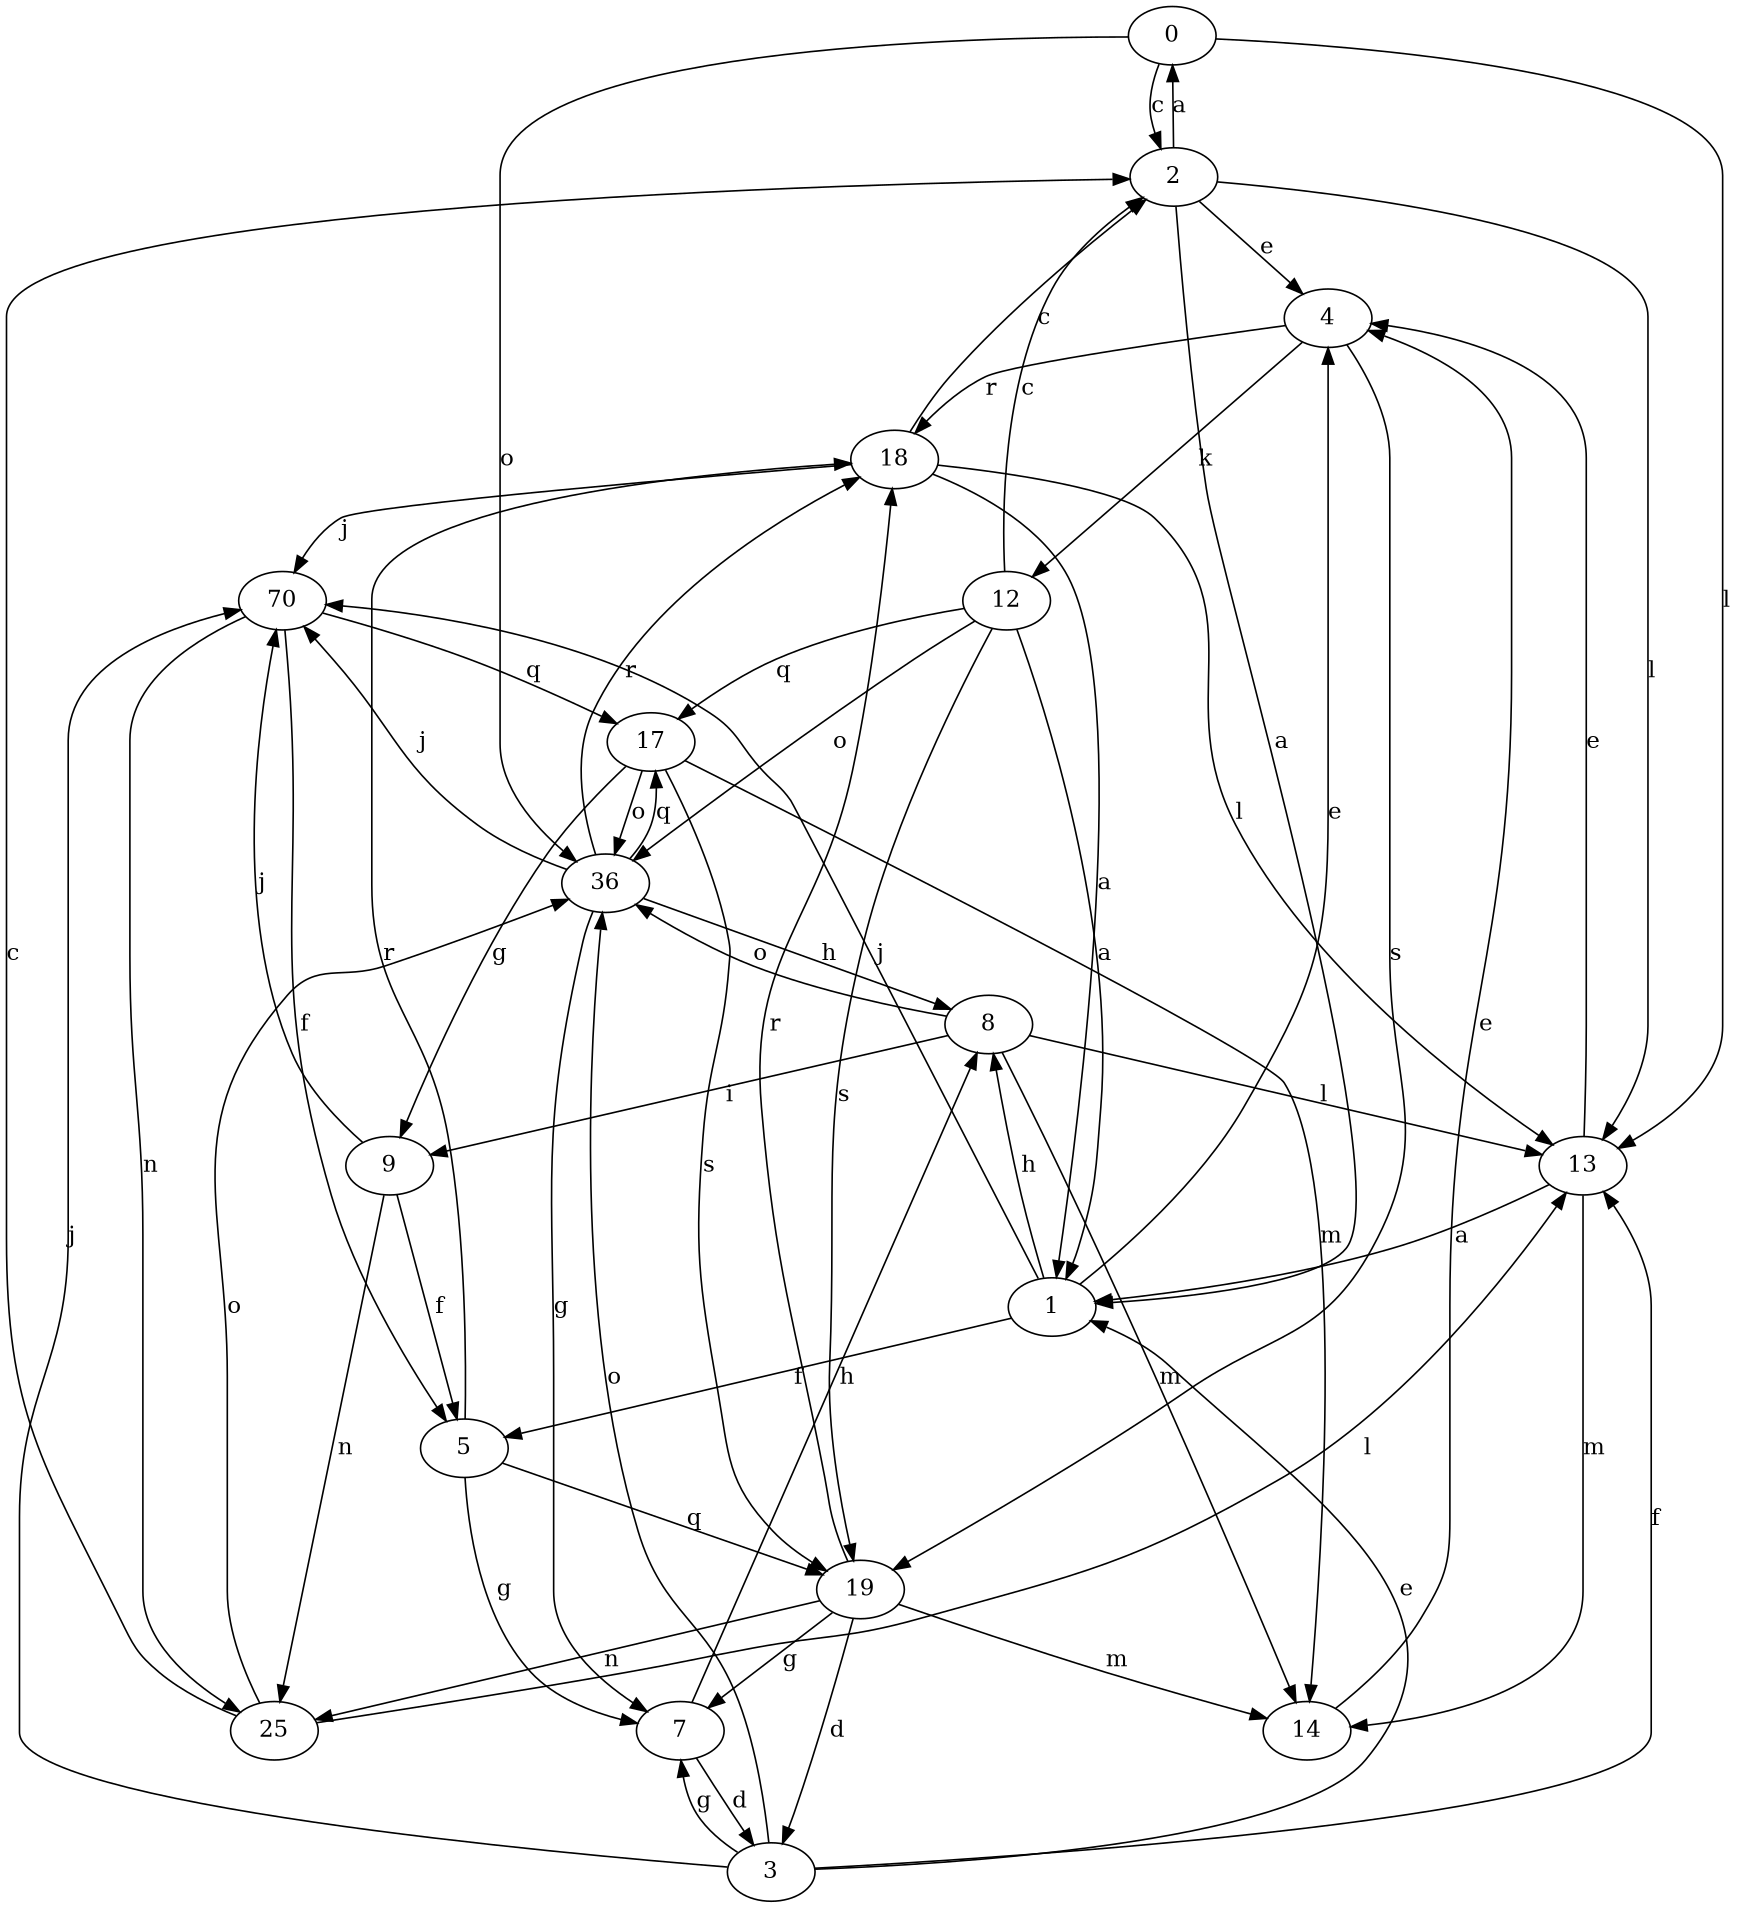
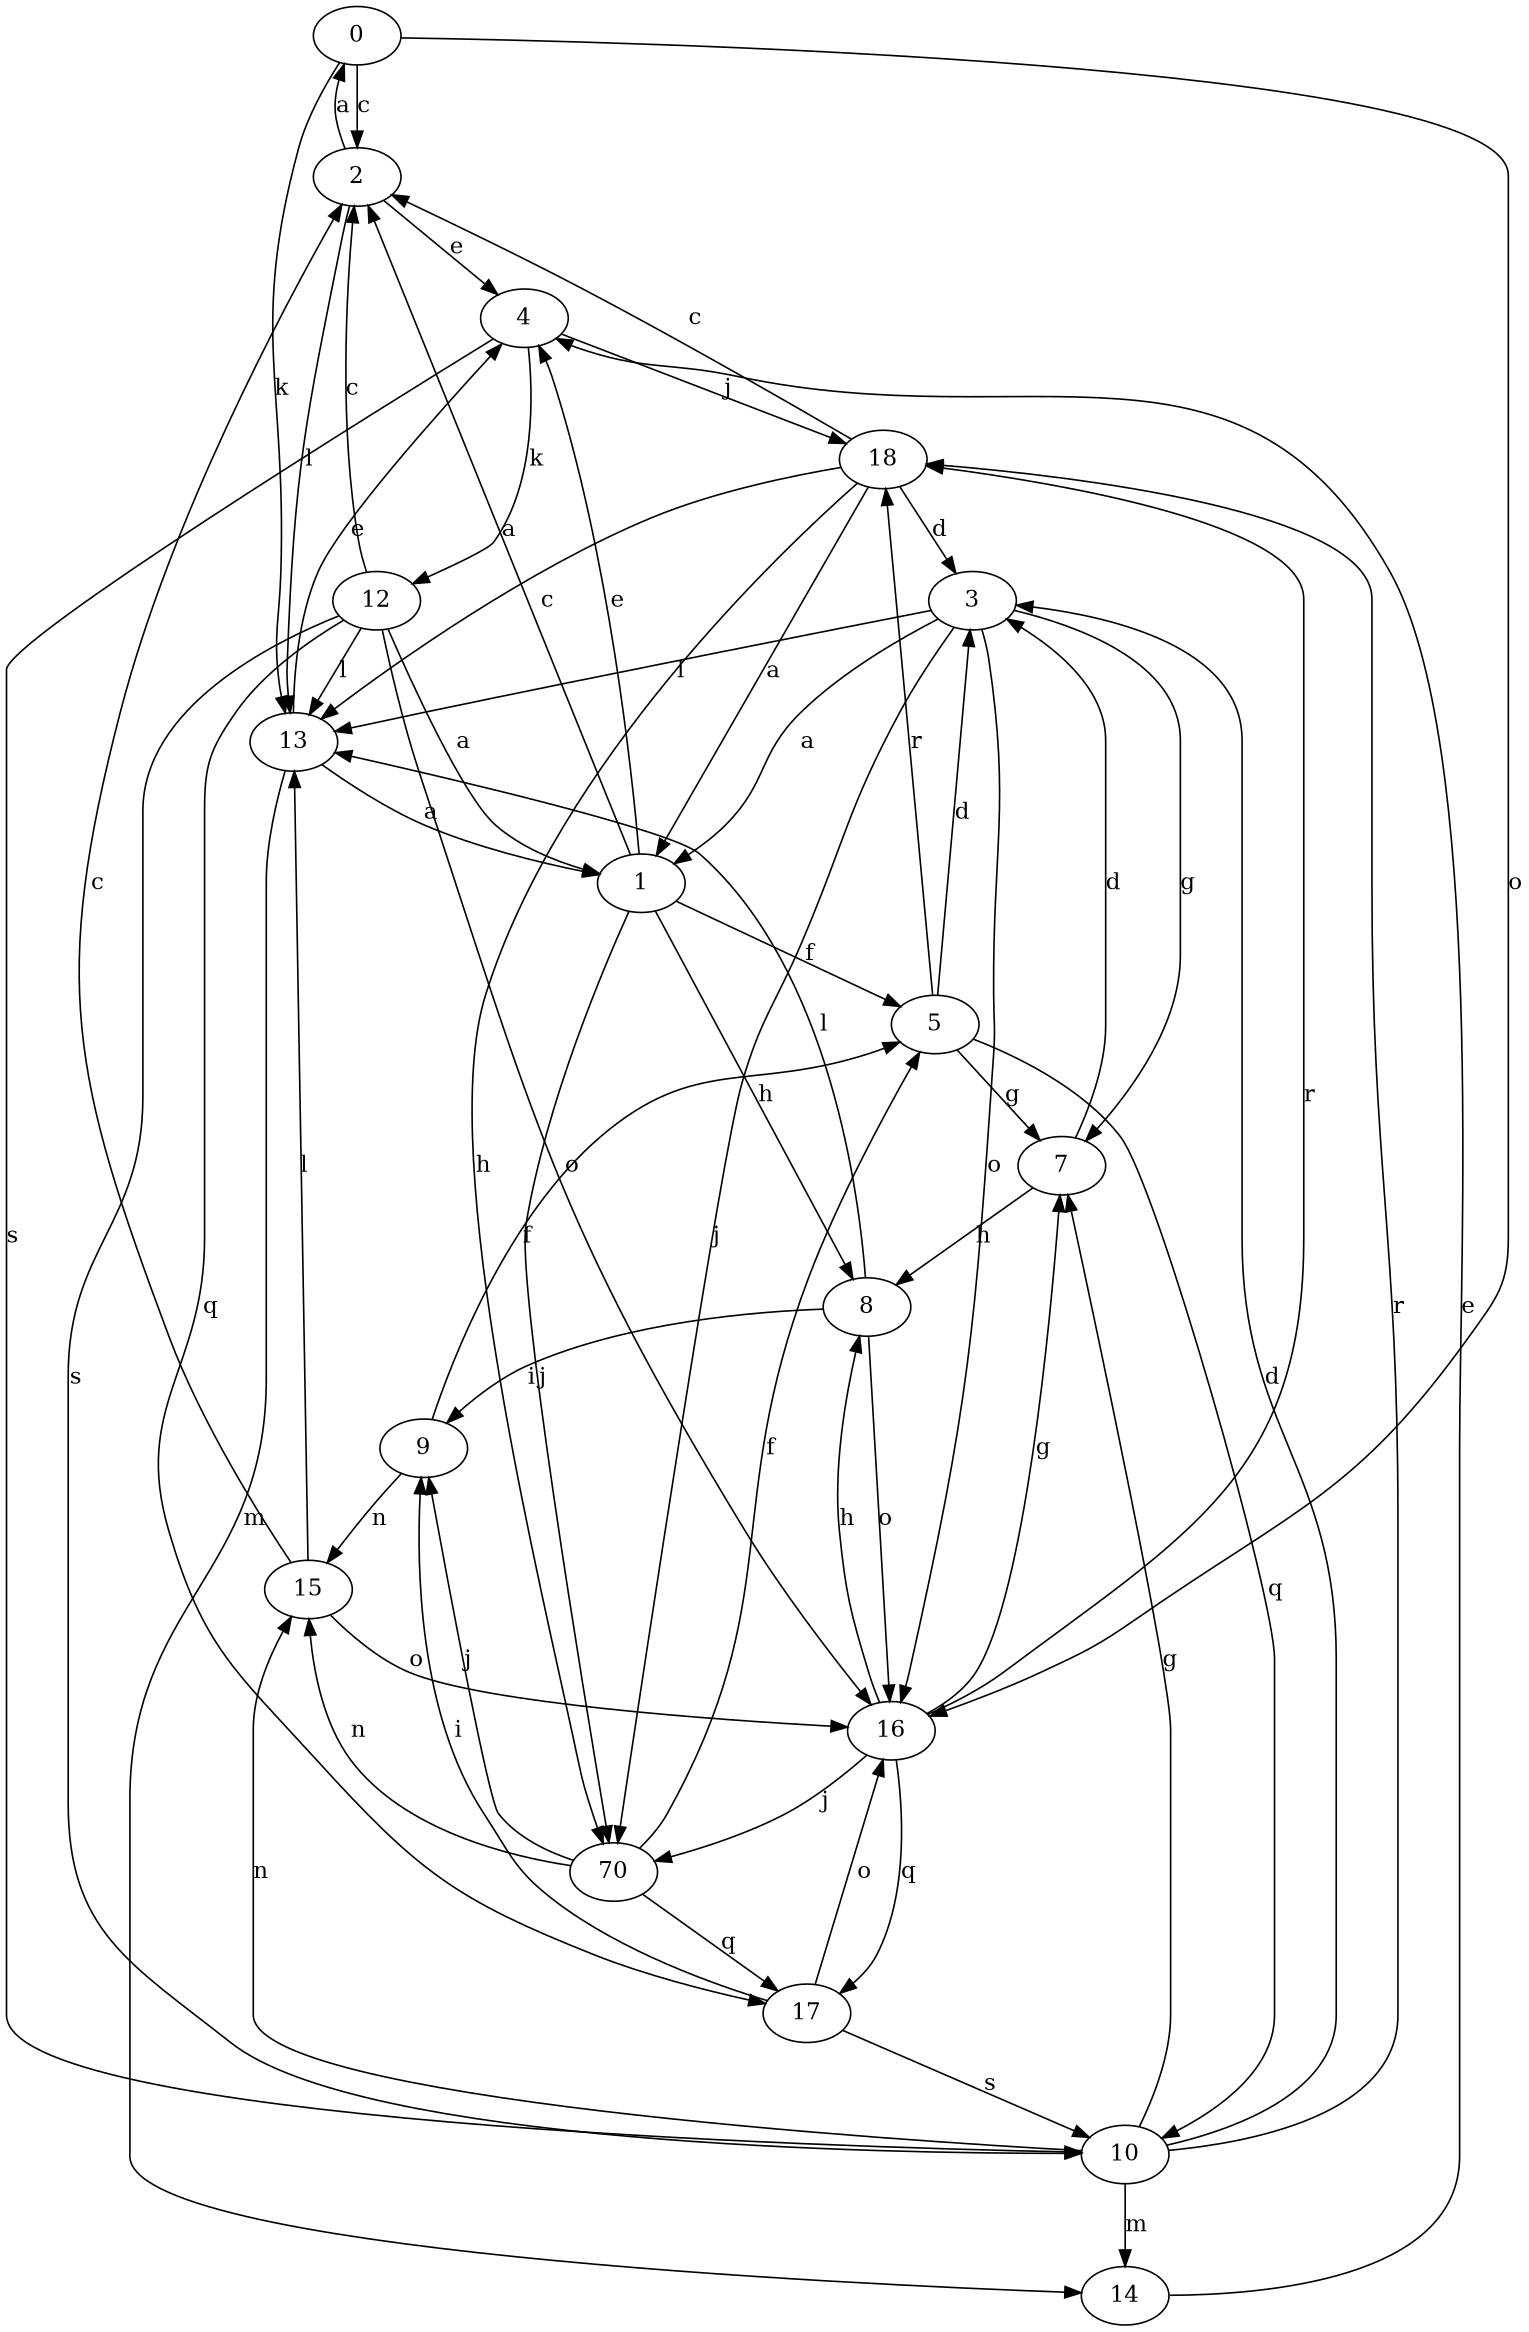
  strict digraph {
    0
    2
    13
-   16 [label=36]
+   16
    1
    4
    14
    8
    n9 [label=70]
    7
    18
    17
    5
    12
-   19
+   19 [label=10]
    3
    9
-   15 [label=25]
+   15
    0 -> 2 [label=c]
-   0 -> 13 [label=l]
+   0 -> 13 [label=k]
    0 -> 16 [label=o]
    2 -> 0 [label=a]
    2 -> 13 [label=l]
-   2 -> 1 [label=a]
+   1 -> 2 [label=a]
    2 -> 4 [label=e]
    13 -> 1 [label=a]
    13 -> 4 [label=e]
    13 -> 14 [label=m]
    16 -> 8 [label=h]
    16 -> n9 [label=j]
    16 -> 7 [label=g]
    16 -> 18 [label=r]
    16 -> 17 [label=q]
    1 -> 4 [label=e]
    1 -> 8 [label=h]
    1 -> n9 [label=j]
    1 -> 5 [label=f]
-   4 -> 18 [label=r]
+   4 -> 18 [label=j]
    4 -> 12 [label=k]
    4 -> 19 [label=s]
    14 -> 4 [label=e]
    8 -> 13 [label=l]
    8 -> 16 [label=o]
-   8 -> 14 [label=m]
    8 -> 9 [label=i]
    n9 -> 17 [label=q]
    n9 -> 5 [label=f]
    n9 -> 15 [label=n]
    7 -> 8 [label=h]
    7 -> 3 [label=d]
    18 -> 2 [label=c]
-   18 -> 13 [label=l]
+   18 -> 13 [label=c]
    18 -> 1 [label=a]
-   18 -> n9 [label=j]
+   18 -> n9 [label=h]
+   18 -> 3 [label=d]
    17 -> 16 [label=o]
-   17 -> 14 [label=m]
    17 -> 19 [label=s]
-   17 -> 9 [label=g]
+   17 -> 9 [label=i]
    5 -> 7 [label=g]
    5 -> 18 [label=r]
    5 -> 19 [label=q]
+   5 -> 3 [label=d]
    12 -> 2 [label=c]
+   12 -> 13 [label=l]
    12 -> 16 [label=o]
    12 -> 1 [label=a]
    12 -> 17 [label=q]
    12 -> 19 [label=s]
    19 -> 14 [label=m]
    19 -> 7 [label=g]
    19 -> 18 [label=r]
    19 -> 3 [label=d]
    19 -> 15 [label=n]
-   3 -> 13 [label=f]
+   3 -> 13 [label=l]
    3 -> 16 [label=o]
-   3 -> 1 [label=e]
+   3 -> 1 [label=a]
    3 -> n9 [label=j]
    3 -> 7 [label=g]
-   9 -> n9 [label=j]
+   n9 -> 9 [label=j]
    9 -> 5 [label=f]
    9 -> 15 [label=n]
    15 -> 2 [label=c]
    15 -> 13 [label=l]
    15 -> 16 [label=o]
  }
